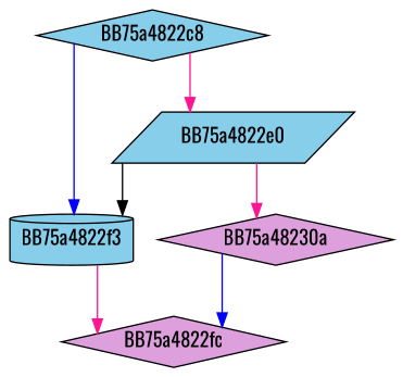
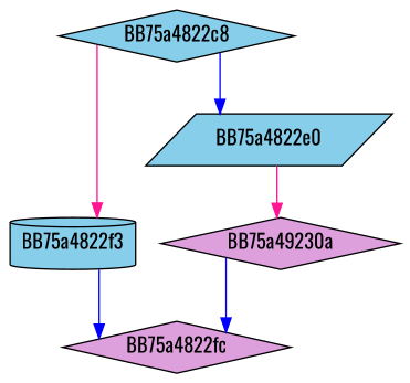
  digraph {
    fontname=Oswald
    splines=ortho
    node [fillcolor=skyblue fontname=Oswald shape=diamond style=filled]
    edge [color=blue fontname=Oswald]
    BB75a4822f3 [shape=cylinder]
    BB75a4822c8
    BB75a4822e0 [shape=parallelogram]
    BB75a4822fc [fillcolor=plum]
-   BB75a48230a [fillcolor=plum]
-   BB75a4822f3 -> BB75a4822fc [color=deeppink]
-   BB75a4822c8 -> BB75a4822f3
-   BB75a4822c8 -> BB75a4822e0 [color=deeppink]
-   BB75a4822e0 -> BB75a4822f3 [color=black]
+   BB75a48230a [fillcolor=plum label=BB75a49230a]
+   BB75a4822f3 -> BB75a4822fc
+   BB75a4822c8 -> BB75a4822f3 [color=deeppink]
+   BB75a4822c8 -> BB75a4822e0
    BB75a4822e0 -> BB75a48230a [color=deeppink]
    BB75a48230a -> BB75a4822fc
  }
